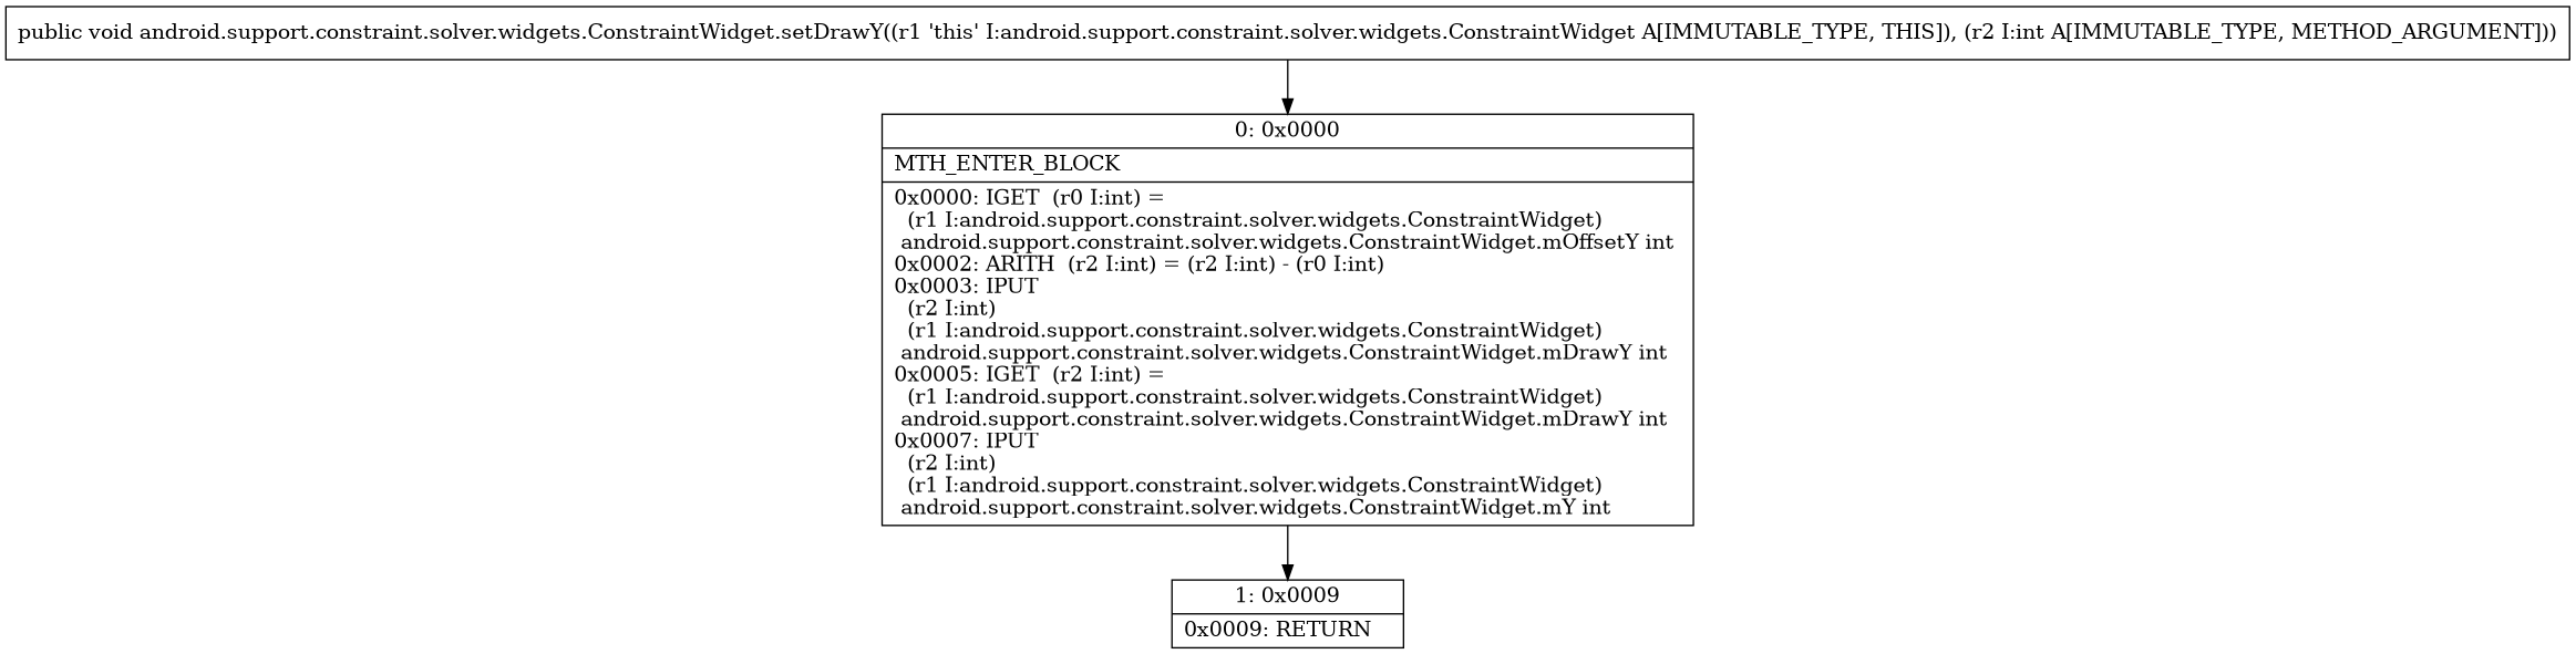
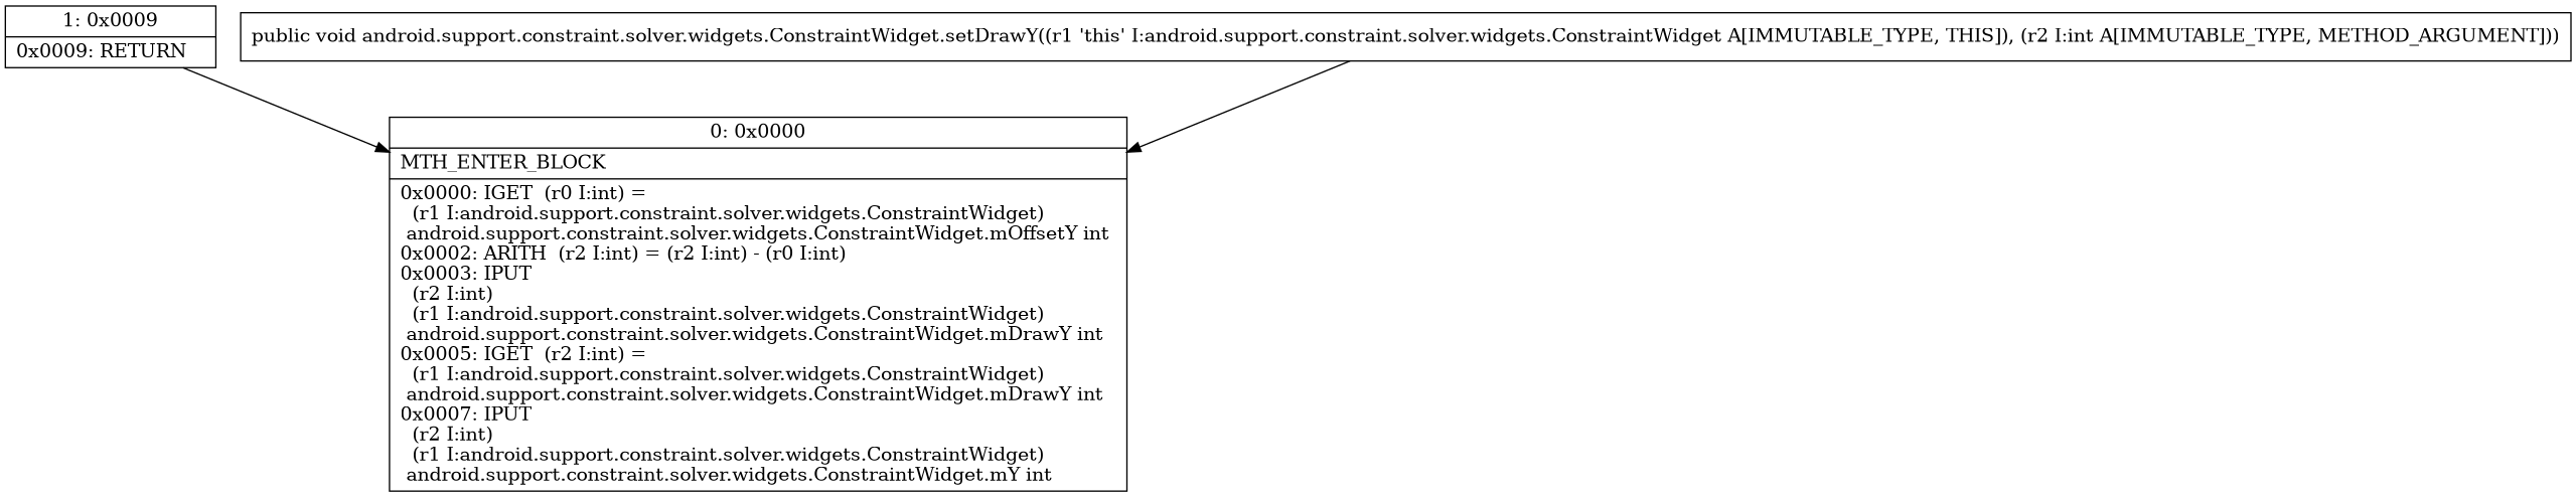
  digraph {
    node [shape=record]
    n1 [label="{0\:\ 0x0000|MTH_ENTER_BLOCK\l|0x0000: IGET  (r0 I:int) = \l  (r1 I:android.support.constraint.solver.widgets.ConstraintWidget)\l android.support.constraint.solver.widgets.ConstraintWidget.mOffsetY int \l0x0002: ARITH  (r2 I:int) = (r2 I:int) \- (r0 I:int) \l0x0003: IPUT  \l  (r2 I:int)\l  (r1 I:android.support.constraint.solver.widgets.ConstraintWidget)\l android.support.constraint.solver.widgets.ConstraintWidget.mDrawY int \l0x0005: IGET  (r2 I:int) = \l  (r1 I:android.support.constraint.solver.widgets.ConstraintWidget)\l android.support.constraint.solver.widgets.ConstraintWidget.mDrawY int \l0x0007: IPUT  \l  (r2 I:int)\l  (r1 I:android.support.constraint.solver.widgets.ConstraintWidget)\l android.support.constraint.solver.widgets.ConstraintWidget.mY int \l}"]
    n2 [label="{1\:\ 0x0009|0x0009: RETURN   \l}"]
    n3 [label="{public void android.support.constraint.solver.widgets.ConstraintWidget.setDrawY((r1 'this' I:android.support.constraint.solver.widgets.ConstraintWidget A[IMMUTABLE_TYPE, THIS]), (r2 I:int A[IMMUTABLE_TYPE, METHOD_ARGUMENT])) }"]
-   n1 -> n2
+   n2 -> n1
    n3 -> n1
  }
